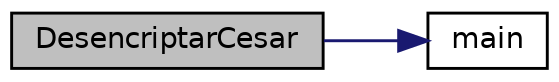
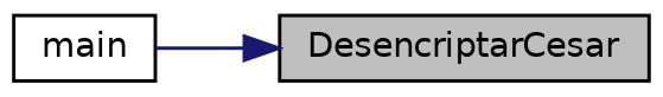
  digraph {
    rankdir=RL
    node [color=black fontname=Helvetica fontsize=10 shape=record style=filled]
    n1 [fillcolor=grey75 fontcolor=black height=0.2 label=DesencriptarCesar width=0.4]
    n2 [fillcolor=white height=0.2 label=main width=0.4]
-   n2 -> n1 [color=midnightblue dir=back fontname=Helvetica fontsize=10 labelfontname=Helvetica labelfontsize=10 style=solid]
+   n1 -> n2 [color=midnightblue dir=back fontname=Helvetica fontsize=10 labelfontname=Helvetica labelfontsize=10 style=solid]
  }
